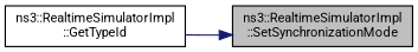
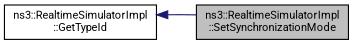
  digraph {
    rankdir=RL
    fontname=Roboto
    node [color=black fontname=Roboto fontsize=10 shape=record style=filled]
    n1 [fillcolor=grey75 fontcolor=black height=0.2 label="ns3::RealtimeSimulatorImpl\l::SetSynchronizationMode" width=0.4]
    n2 [fillcolor=white height=0.2 label="ns3::RealtimeSimulatorImpl\l::GetTypeId" width=0.4]
-   n1 -> n2 [color=midnightblue dir=back fontname=Roboto fontsize=10 labelfontname=Helvetica labelfontsize=10 style=solid]
+   n2 -> n1 [color=midnightblue dir=back fontname=Roboto fontsize=10 labelfontname=Helvetica labelfontsize=10 style=solid]
  }
